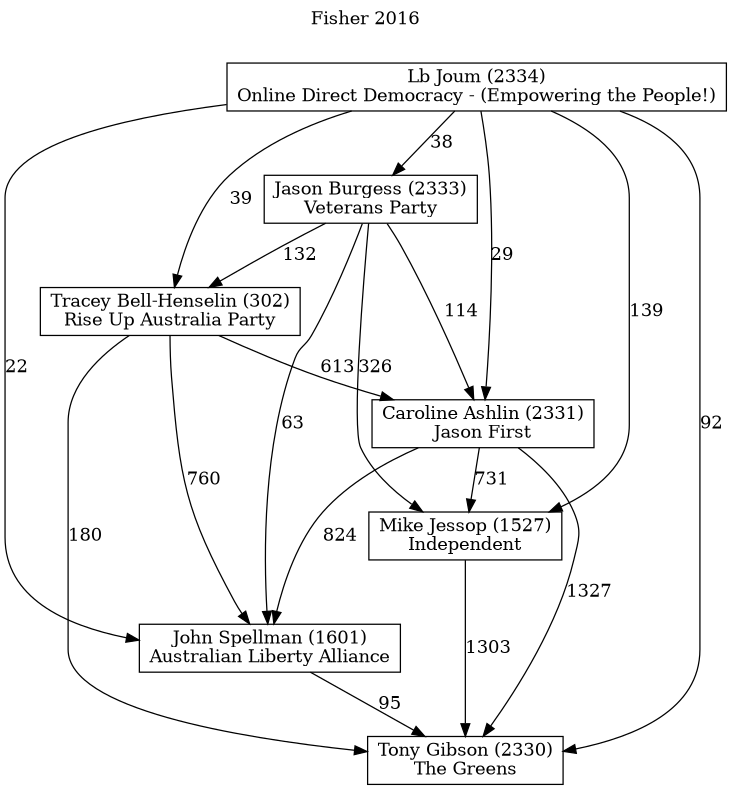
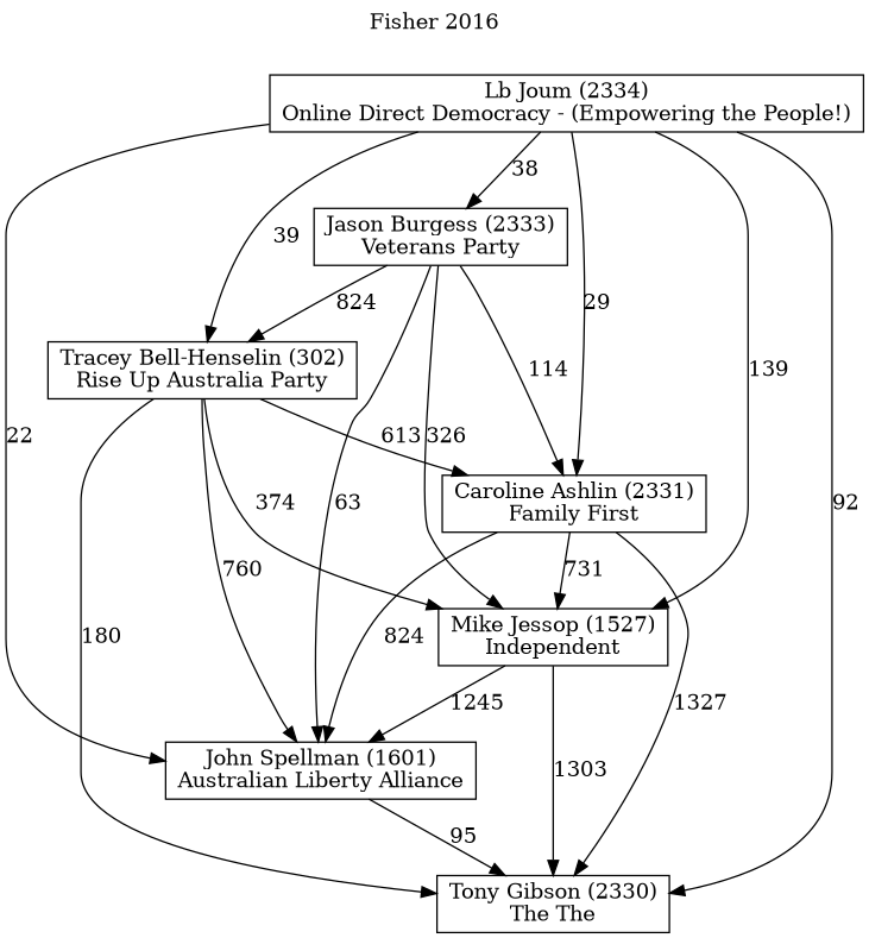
  digraph {
    label="Fisher 2016"
    labelloc=t
    mclimit=10
    node [shape=box]
-   n1 [label="Caroline Ashlin (2331)\nJason First"]
+   n1 [label="Caroline Ashlin (2331)\nFamily First"]
    n2 [label="Mike Jessop (1527)\nIndependent"]
    n3 [label="John Spellman (1601)\nAustralian Liberty Alliance"]
-   n4 [label="Tony Gibson (2330)\nThe Greens"]
+   n4 [label="Tony Gibson (2330)\nThe The"]
    n5 [label="Jason Burgess (2333)\nVeterans Party"]
    n6 [label="Tracey Bell-Henselin (302)\nRise Up Australia Party"]
    n7 [label="Lb Joum (2334)\nOnline Direct Democracy - (Empowering the People!)"]
    n1 -> n2 [label=731]
    n1 -> n3 [label=824]
    n1 -> n4 [label=1327]
+   n2 -> n3 [label=1245]
    n2 -> n4 [label=1303]
    n3 -> n4 [label=95]
    n5 -> n1 [label=114]
    n5 -> n2 [label=326]
    n5 -> n3 [label=63]
-   n5 -> n6 [label=132]
+   n5 -> n6 [label=824]
    n6 -> n1 [label=613]
+   n6 -> n2 [label=374]
    n6 -> n3 [label=760]
    n6 -> n4 [label=180]
    n7 -> n1 [label=29]
    n7 -> n2 [label=139]
    n7 -> n3 [label=22]
    n7 -> n4 [label=92]
    n7 -> n5 [label=38]
    n7 -> n6 [label=39]
  }
